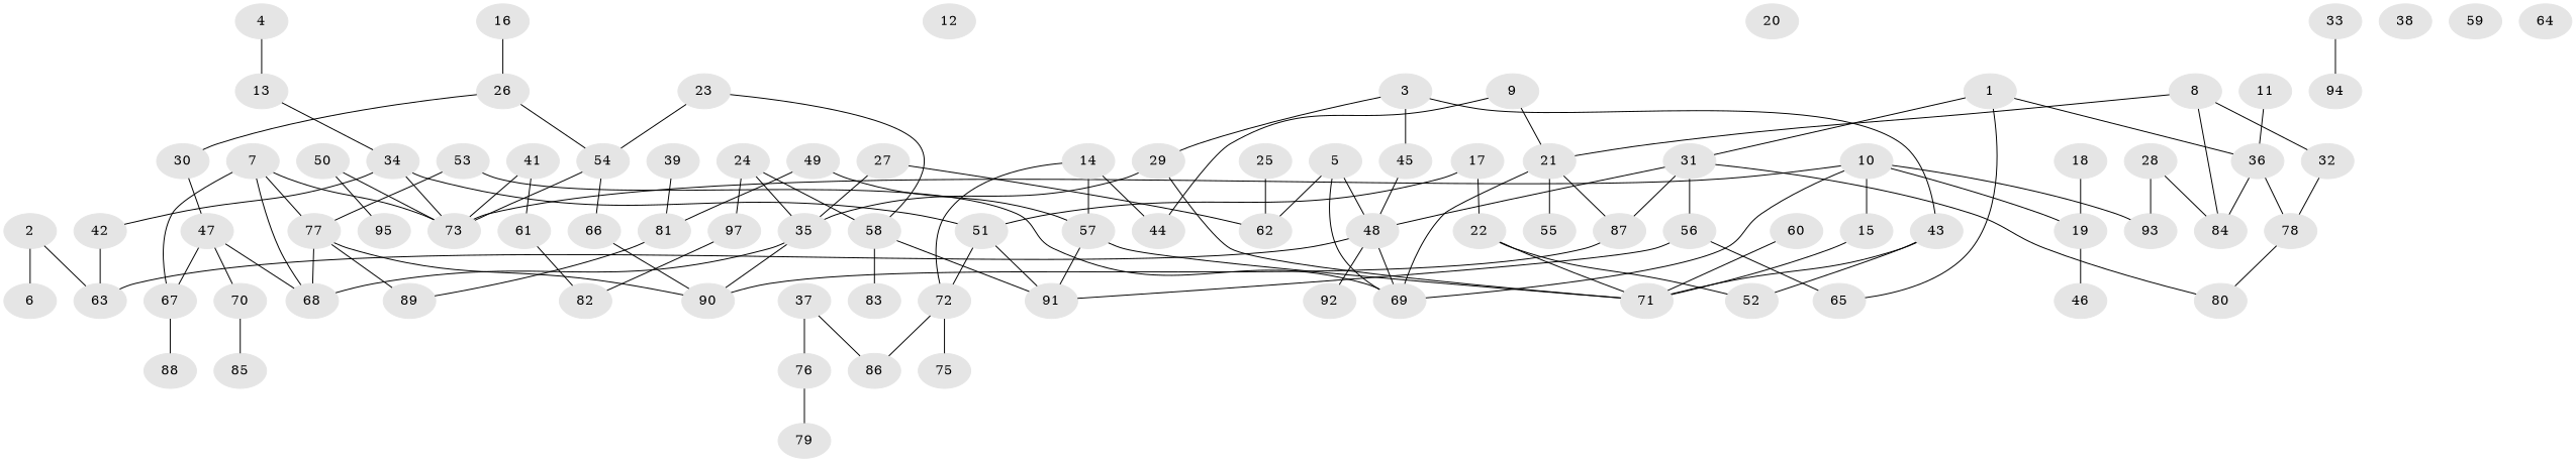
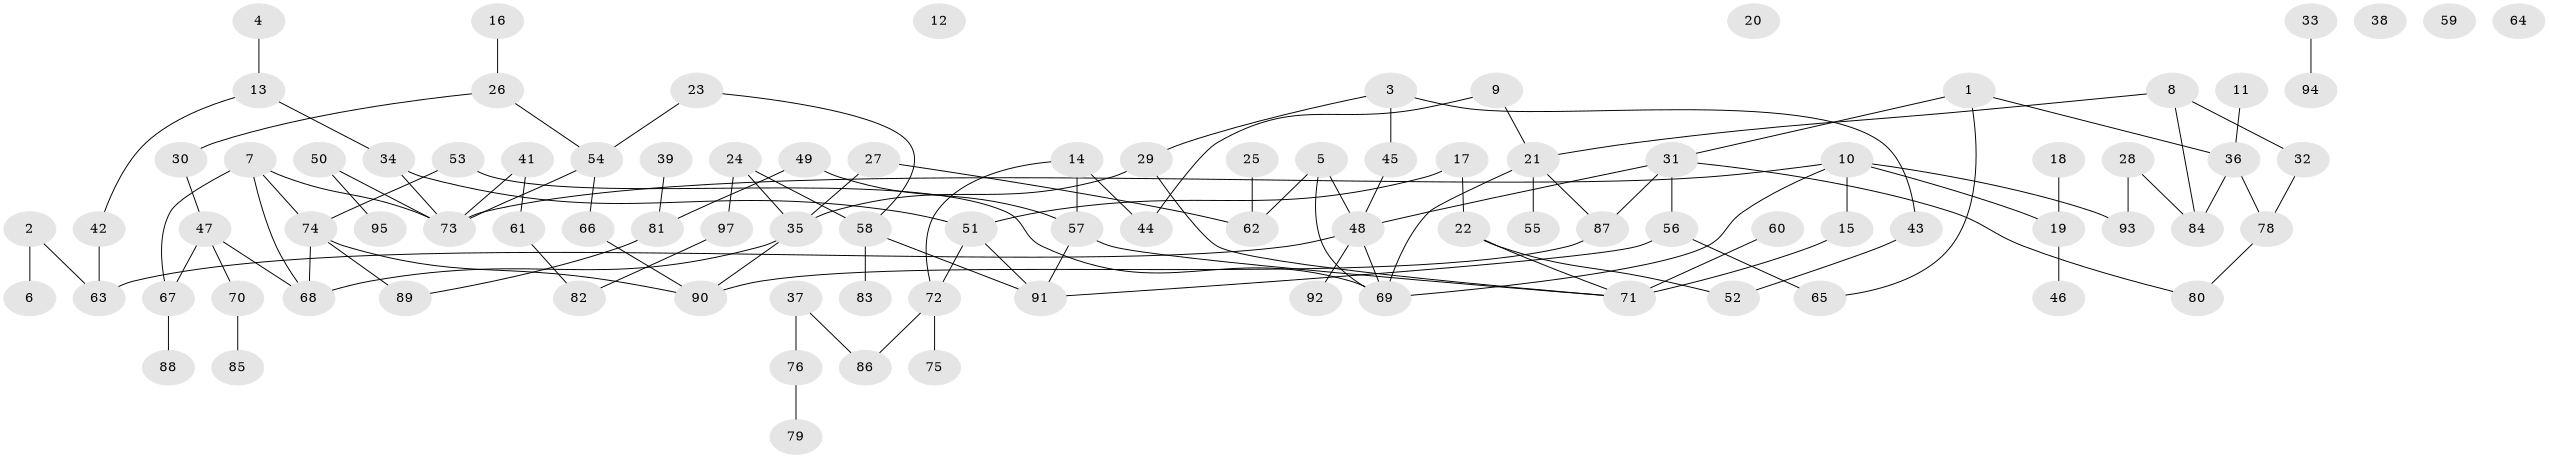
  graph {
    node [color=gray90 style=filled]
    1
    31
    36
    65
    48
    80
    87
    56
    84
    78
    2
    6
    63
    3
    29
    43
    45
    71
    35
    52
    4
    13
    34
    5
    62
    69
    92
    7
    67
    68
    73
-   74 [label=77]
+   74
    88
    90
    89
    8
    21
    32
    55
    9
    44
    10
    15
    19
    93
    46
    11
    12
    51
    42
    14
    57
    72
    91
    86
    75
    16
    26
    54
    30
    17
    22
    18
    20
    23
    58
    66
    83
    24
    n70 [label=97]
    82
    25
    47
    27
    28
    70
    33
    94
    37
    76
    79
    38
    39
    81
    41
    61
    85
    49
    50
    95
    53
    59
    60
    64
    1 -- 31
    1 -- 36
    1 -- 65
    31 -- 48
    31 -- 80
    31 -- 87
    31 -- 56
    36 -- 84
    36 -- 78
    48 -- 63
    48 -- 69
    48 -- 92
    87 -- 90
    56 -- 65
    56 -- 91
    78 -- 80
    2 -- 6
    2 -- 63
    3 -- 29
    3 -- 43
    3 -- 45
    29 -- 71
    29 -- 35
-   43 -- 71
    43 -- 52
    45 -- 48
    35 -- 68
    35 -- 90
    4 -- 13
    13 -- 34
    34 -- 73
    34 -- 51
-   34 -- 42
+   13 -- 42
    5 -- 48
    5 -- 62
    5 -- 69
    7 -- 67
    7 -- 68
    7 -- 73
    7 -- 74
    67 -- 88
    74 -- 68
    74 -- 90
    74 -- 89
    8 -- 84
    8 -- 21
    8 -- 32
    21 -- 87
    21 -- 69
    21 -- 55
    32 -- 78
    9 -- 21
    9 -- 44
    10 -- 69
    10 -- 73
    10 -- 15
    10 -- 19
    10 -- 93
    15 -- 71
    19 -- 46
    11 -- 36
    51 -- 72
    51 -- 91
    42 -- 63
    14 -- 44
    14 -- 57
    14 -- 72
    57 -- 71
    57 -- 91
    72 -- 86
    72 -- 75
    16 -- 26
    26 -- 54
    26 -- 30
    54 -- 73
    54 -- 66
    30 -- 47
    17 -- 51
    17 -- 22
    22 -- 71
    22 -- 52
    18 -- 19
    23 -- 54
    23 -- 58
    58 -- 91
    58 -- 83
    66 -- 90
    24 -- 35
    24 -- 58
    24 -- n70
    n70 -- 82
    25 -- 62
    47 -- 67
    47 -- 68
    47 -- 70
    27 -- 35
    27 -- 62
    28 -- 84
    28 -- 93
    70 -- 85
    33 -- 94
    37 -- 86
    37 -- 76
    76 -- 79
    39 -- 81
    81 -- 89
    41 -- 73
    41 -- 61
    61 -- 82
    49 -- 57
    49 -- 81
    50 -- 73
    50 -- 95
    53 -- 69
    53 -- 74
    60 -- 71
  }
